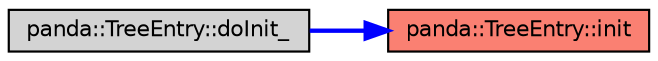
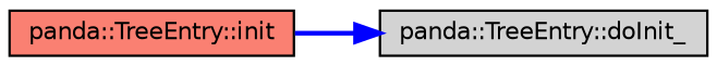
  digraph {
    rankdir=LR
    node [color=black fontname=Helvetica fontsize=10 shape=record style=filled]
    n1 [fillcolor=salmon fontcolor=black height=0.2 label="panda::TreeEntry::init" width=0.4]
    n2 [fillcolor=lightgrey height=0.2 label="panda::TreeEntry::doInit_" width=0.4]
-   n2 -> n1 [color=blue fontname=Helvetica fontsize=10 labelfontname=Helvetica labelfontsize=10 style=bold]
+   n1 -> n2 [color=blue fontname=Helvetica fontsize=10 labelfontname=Helvetica labelfontsize=10 style=bold]
  }
